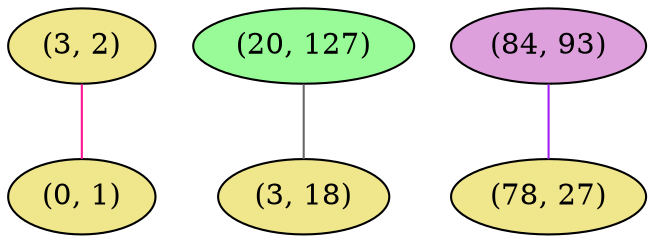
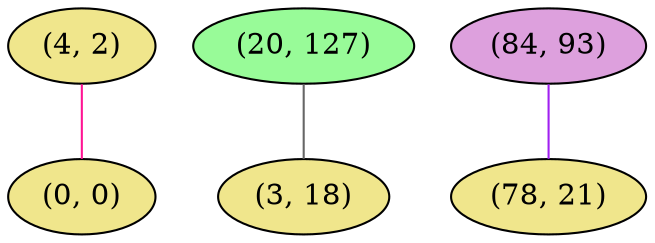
  graph {
    node [fillcolor=khaki style=filled]
    edge [weight=1]
-   "(3, 2)"
-   "(0, 0)" [label="(0, 1)"]
+   "(3, 2)" [label="(4, 2)"]
+   "(0, 0)"
    "(20, 127)" [fillcolor=palegreen]
    "(3, 18)"
    "(84, 93)" [fillcolor=plum]
-   "(78, 21)" [label="(78, 27)"]
+   "(78, 21)"
    "(3, 2)" -- "(0, 0)" [color=deeppink weight=4]
    "(20, 127)" -- "(3, 18)" [color=gray40]
    "(84, 93)" -- "(78, 21)" [color=purple]
  }
